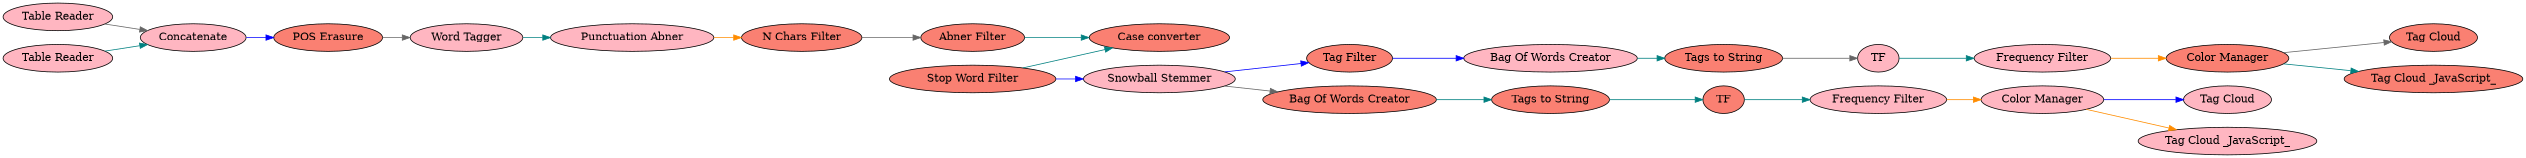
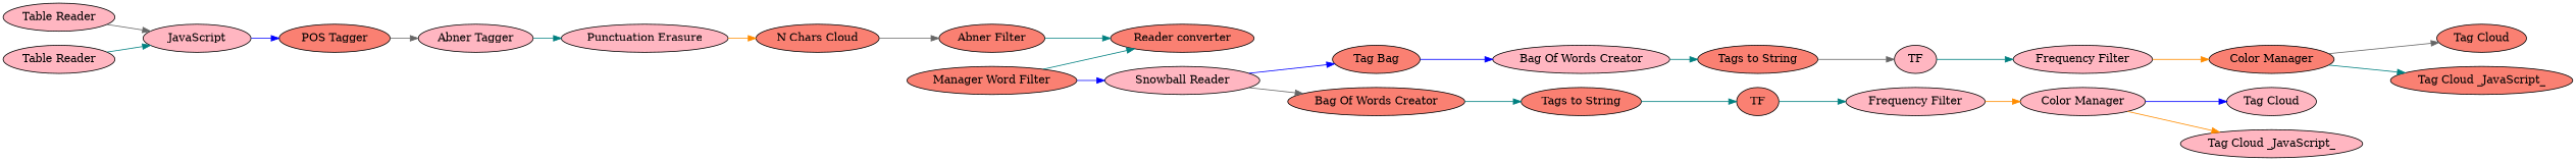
  digraph {
    rankdir=LR
    node [fillcolor=lightpink style=filled]
    edge [color=teal]
    n1 [label="Table Reader"]
-   n2 [label=Concatenate]
-   n3 [fillcolor=salmon label="POS Erasure"]
+   n2 [label=JavaScript]
+   n3 [fillcolor=salmon label="POS Tagger"]
    n4 [label="Table Reader"]
-   n5 [label="Word Tagger"]
+   n5 [label="Abner Tagger"]
    n6 [fillcolor=salmon label="Tags to String"]
    n7 [label=TF]
    n8 [label="Frequency Filter"]
    n9 [fillcolor=salmon label="Color Manager"]
    n10 [fillcolor=salmon label="Tag Cloud"]
    n11 [fillcolor=salmon label="Tag Cloud _JavaScript_"]
    n12 [fillcolor=salmon label="Tags to String"]
    n13 [fillcolor=salmon label=TF]
    n14 [label="Frequency Filter"]
    n15 [label="Color Manager"]
    n16 [label="Tag Cloud"]
    n17 [label="Tag Cloud _JavaScript_"]
-   n18 [label="Punctuation Abner"]
-   n19 [fillcolor=salmon label="N Chars Filter"]
+   n18 [label="Punctuation Erasure"]
+   n19 [fillcolor=salmon label="N Chars Cloud"]
    n20 [fillcolor=salmon label="Abner Filter"]
-   n21 [fillcolor=salmon label="Case converter"]
-   n22 [fillcolor=salmon label="Stop Word Filter"]
-   n23 [label="Snowball Stemmer"]
-   n24 [fillcolor=salmon label="Tag Filter"]
+   n21 [fillcolor=salmon label="Reader converter"]
+   n22 [fillcolor=salmon label="Manager Word Filter"]
+   n23 [label="Snowball Reader"]
+   n24 [fillcolor=salmon label="Tag Bag"]
    n25 [fillcolor=salmon label="Bag Of Words Creator"]
    n26 [label="Bag Of Words Creator"]
    n1 -> n2 [color=gray40]
    n2 -> n3 [color=blue]
    n3 -> n5 [color=gray40]
    n4 -> n2
    n5 -> n18
    n6 -> n7 [color=gray40]
    n7 -> n8
    n8 -> n9 [color=darkorange]
    n9 -> n10 [color=gray40]
    n9 -> n11
    n12 -> n13
    n13 -> n14
    n14 -> n15 [color=darkorange]
    n15 -> n16 [color=blue]
    n15 -> n17 [color=darkorange]
    n18 -> n19 [color=darkorange]
    n19 -> n20 [color=gray40]
    n20 -> n21
    n22 -> n21
    n22 -> n23 [color=blue]
    n23 -> n24 [color=blue]
    n23 -> n25 [color=gray40]
    n24 -> n26 [color=blue]
    n25 -> n12
    n26 -> n6
  }
